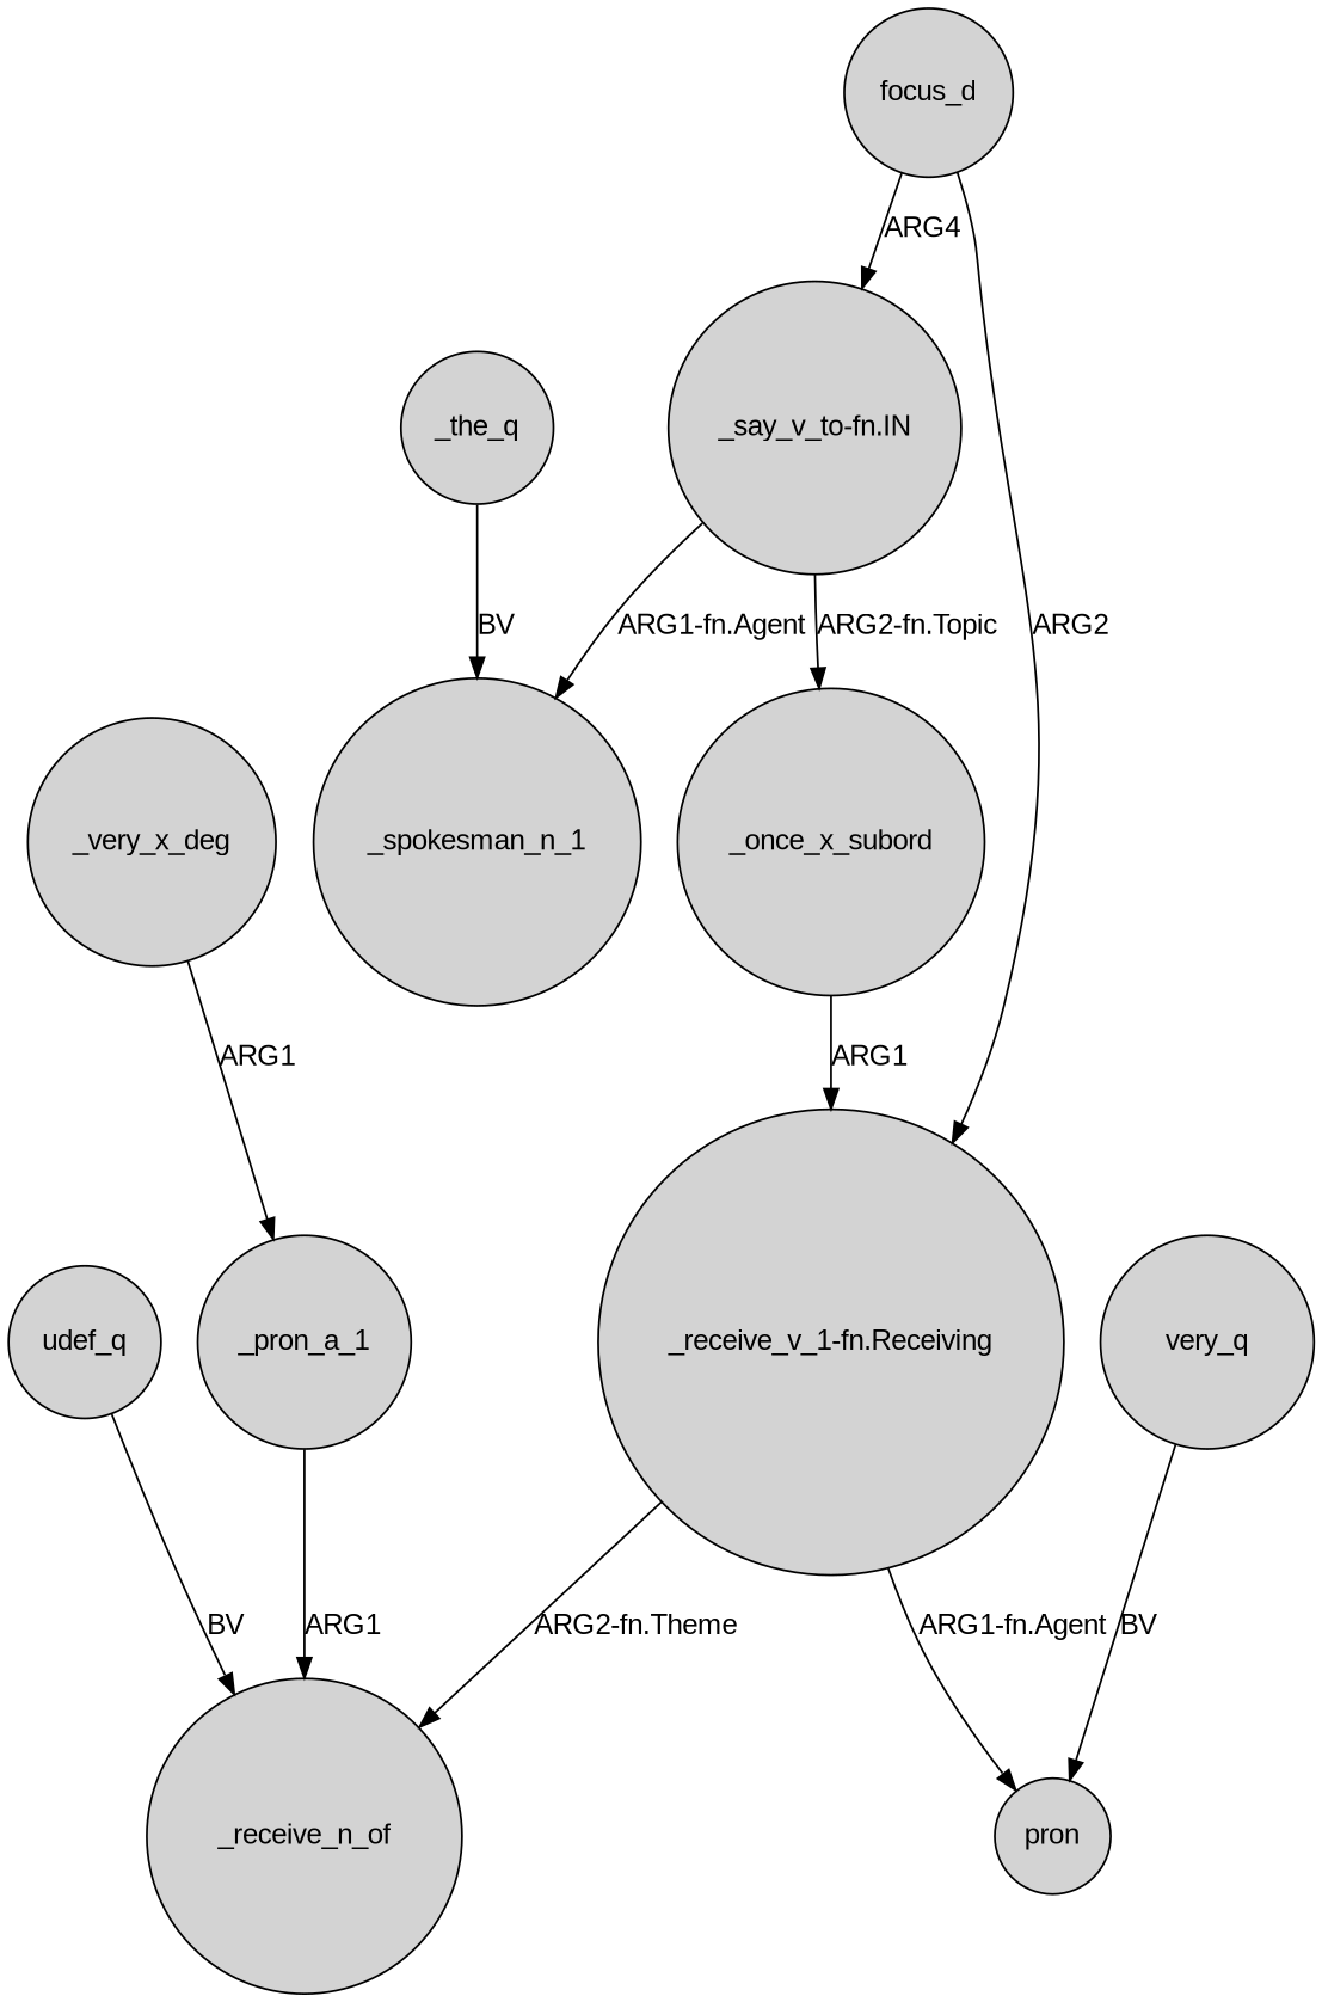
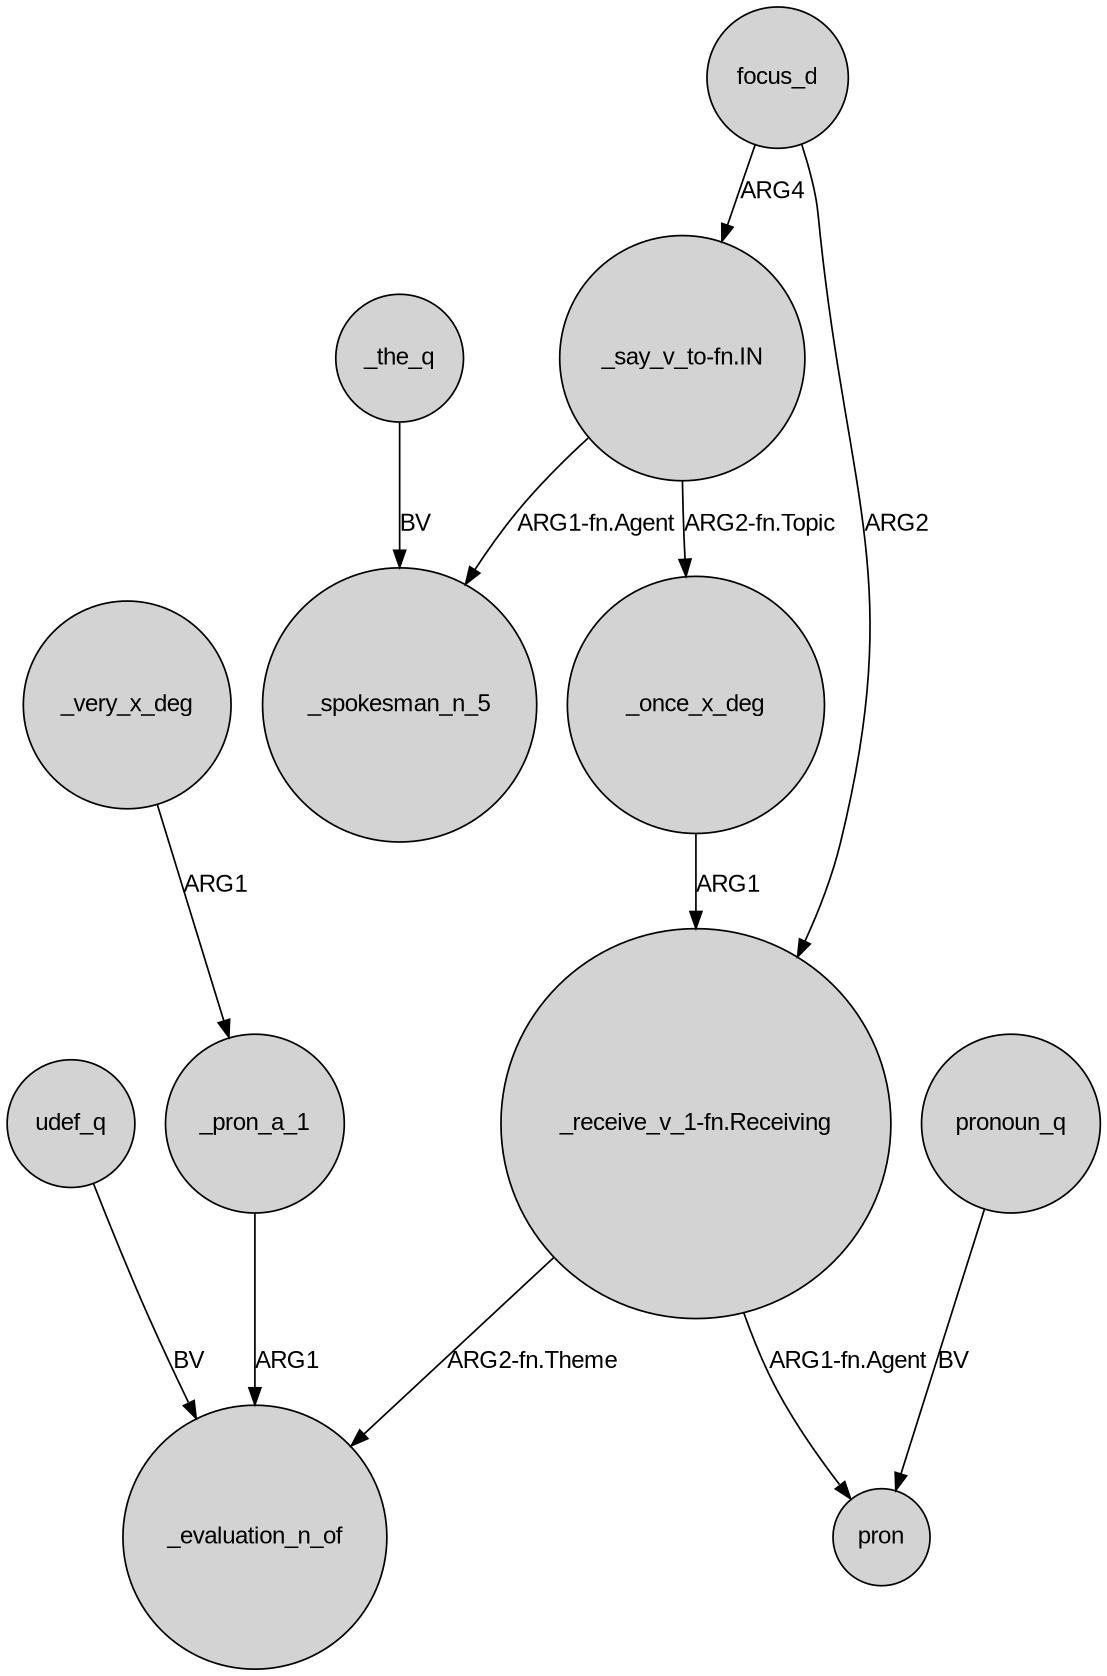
  digraph {
    fontname="Liberation Sans"
    node [fontname="Liberation Sans" shape=circle style=filled]
    edge [fontname="Liberation Sans"]
    udef_q
-   _evaluation_n_of [label=_receive_n_of]
+   _evaluation_n_of
    "_say_v_to-fn.IN"
-   _once_x_subord
-   _spokesman_n_1
+   _once_x_subord [label=_once_x_deg]
+   _spokesman_n_1 [label=_spokesman_n_5]
    "_receive_v_1-fn.Receiving"
    pron
    _the_q
    focus_d
    n10 [label=_pron_a_1]
    _very_x_deg
-   pronoun_q [label=very_q]
+   pronoun_q
    udef_q -> _evaluation_n_of [label=BV]
    "_say_v_to-fn.IN" -> _once_x_subord [label="ARG2-fn.Topic"]
    "_say_v_to-fn.IN" -> _spokesman_n_1 [label="ARG1-fn.Agent"]
    _once_x_subord -> "_receive_v_1-fn.Receiving" [label=ARG1]
    "_receive_v_1-fn.Receiving" -> _evaluation_n_of [label="ARG2-fn.Theme"]
    "_receive_v_1-fn.Receiving" -> pron [label="ARG1-fn.Agent"]
    _the_q -> _spokesman_n_1 [label=BV]
    focus_d -> "_say_v_to-fn.IN" [label=ARG4]
    focus_d -> "_receive_v_1-fn.Receiving" [label=ARG2]
    n10 -> _evaluation_n_of [label=ARG1]
    _very_x_deg -> n10 [label=ARG1]
    pronoun_q -> pron [label=BV]
  }
